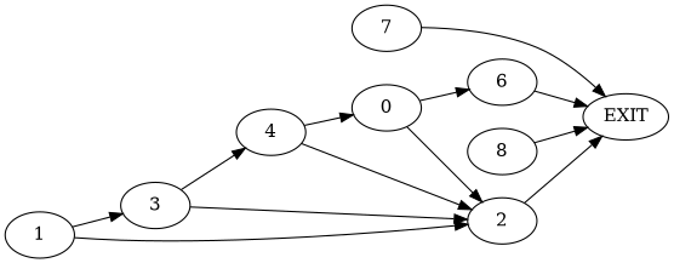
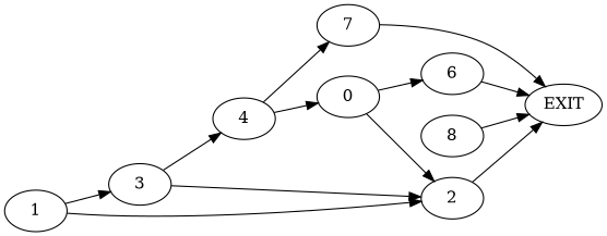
  digraph {
    rankdir=LR
    1
    2
    3
    n4 [label=EXIT]
    7
    8
    4
    n8 [label=0]
    6
    1 -> 2
    1 -> 3
    2 -> n4
    3 -> 2
    3 -> 4
    7 -> n4
    8 -> n4
-   4 -> 2
+   4 -> 7
    4 -> n8
    n8 -> 2
    n8 -> 6
    6 -> n4
  }
